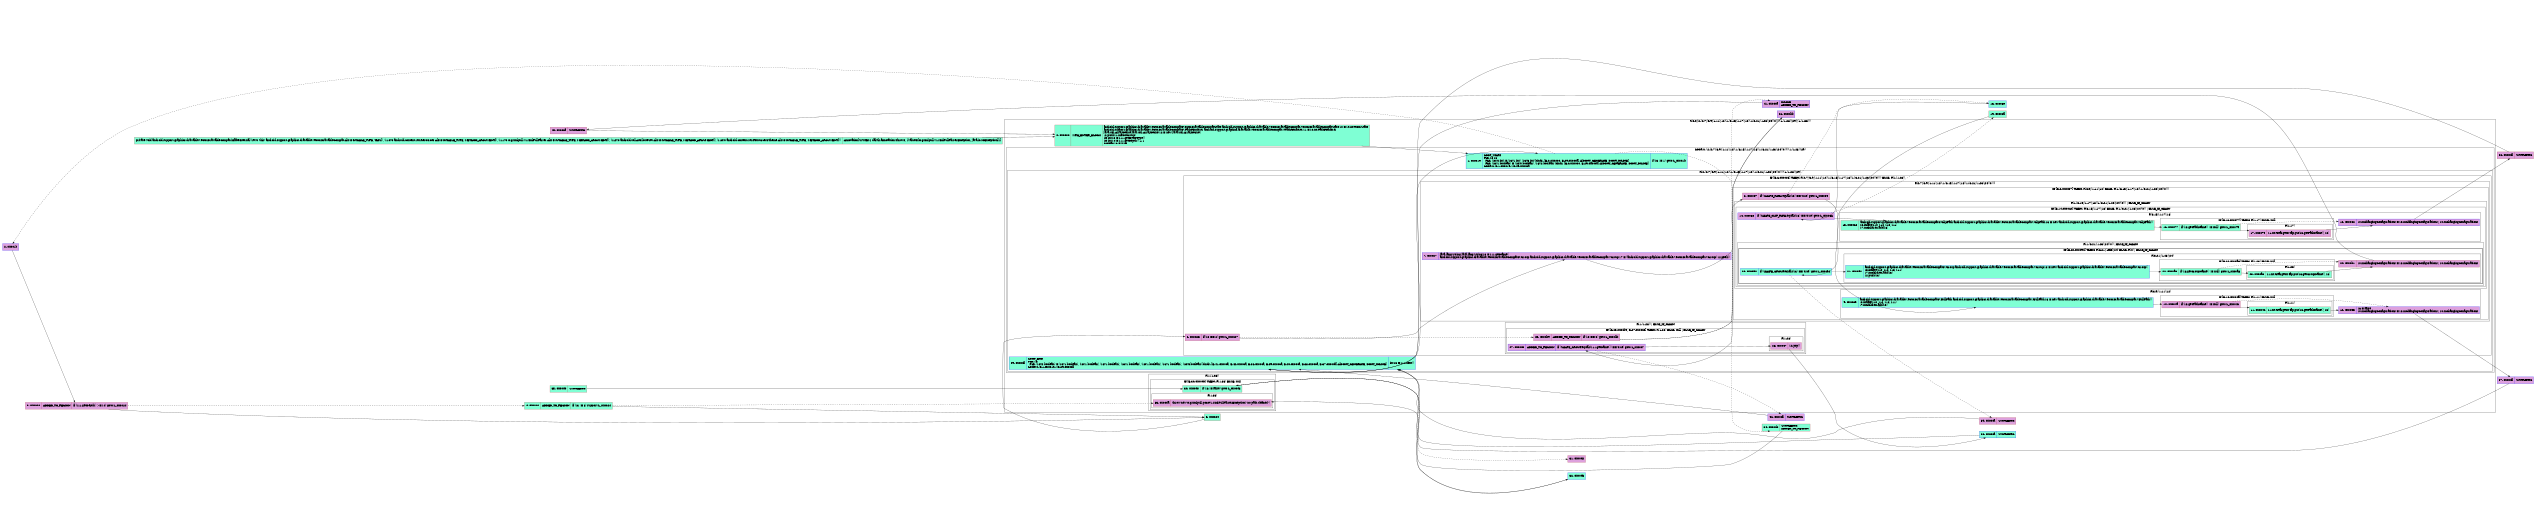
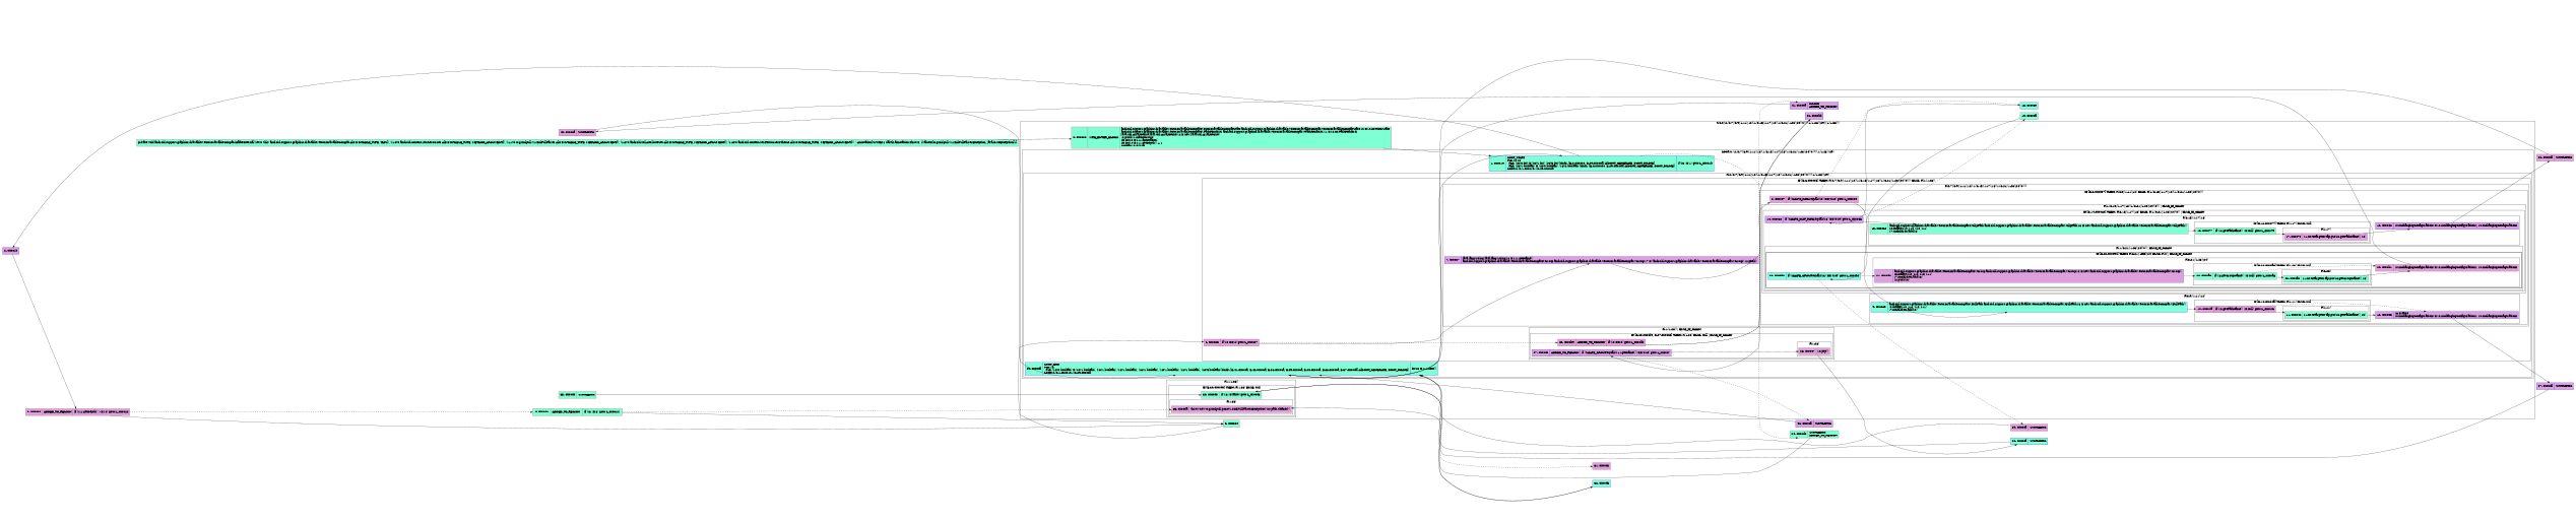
  digraph {
    rankdir=LR
    node [color=brown fillcolor=plum shape=record style=filled]
    n1 [fillcolor=aquamarine label="{11\:\ 0x004c|r1.mVGTargetsMap.put(r3.getPathName(), r3)\l}"]
    n2 [label="{10\:\ 0x004a|if (r3.getPathName() != null) goto L_0x004c\l}"]
    n3 [color=blue fillcolor=aquamarine label="{9\:\ 0x0039|android.support.graphics.drawable.VectorDrawableCompat$VFullPath android.support.graphics.drawable.VectorDrawableCompat.VFullPath r3 = new android.support.graphics.drawable.VectorDrawableCompat.VFullPath()\lr3.inflate(r10, r12, r13, r11)\lr7.mChildren.add(r3)\l}"]
    n4 [color=blue label="{12\:\ 0x0055|r6 = false\lr0.mChangingConfigurations = r3.mChangingConfigurations \| r0.mChangingConfigurations\l}"]
    n5 [label="{17\:\ 0x0079|r1.mVGTargetsMap.put(r3.getPathName(), r3)\l}"]
    n6 [fillcolor=aquamarine label="{16\:\ 0x0077|if (r3.getPathName() != null) goto L_0x0079\l}"]
    n7 [fillcolor=aquamarine label="{15\:\ 0x0066|android.support.graphics.drawable.VectorDrawableCompat$VClipPath android.support.graphics.drawable.VectorDrawableCompat.VClipPath r3 = new android.support.graphics.drawable.VectorDrawableCompat.VClipPath()\lr3.inflate(r10, r12, r13, r11)\lr7.mChildren.add(r3)\l}"]
    n8 [color=blue label="{18\:\ 0x0082|r0.mChangingConfigurations = r3.mChangingConfigurations \| r0.mChangingConfigurations\l}"]
    n9 [fillcolor=aquamarine label="{23\:\ 0x00a8|r1.mVGTargetsMap.put(r3.getGroupName(), r3)\l}"]
    n10 [fillcolor=aquamarine label="{22\:\ 0x00a6|if (r3.getGroupName() != null) goto L_0x00a8\l}"]
-   n11 [color=blue fillcolor=aquamarine label="{21\:\ 0x0092|android.support.graphics.drawable.VectorDrawableCompat$VGroup android.support.graphics.drawable.VectorDrawableCompat.VGroup r3 = new android.support.graphics.drawable.VectorDrawableCompat.VGroup()\lr3.inflate(r10, r12, r13, r11)\lr7.mChildren.add(r3)\lr2.push(r3)\l}"]
+   n11 [color=blue label="{21\:\ 0x0092|android.support.graphics.drawable.VectorDrawableCompat$VGroup android.support.graphics.drawable.VectorDrawableCompat.VGroup r3 = new android.support.graphics.drawable.VectorDrawableCompat.VGroup()\lr3.inflate(r10, r12, r13, r11)\lr7.mChildren.add(r3)\lr2.push(r3)\l}"]
    n12 [label="{24\:\ 0x00b1|r0.mChangingConfigurations = r3.mChangingConfigurations \| r0.mChangingConfigurations\l}"]
    n13 [color=blue fillcolor=aquamarine label="{20\:\ 0x0090|if (SHAPE_GROUP.equals(r3) == true) goto L_0x0092\l}"]
    n14 [color=blue label="{14\:\ 0x0064|if (SHAPE_CLIP_PATH.equals(r3) == true) goto L_0x0066\l}"]
    n15 [label="{8\:\ 0x0037|if (SHAPE_PATH.equals(r3) == true) goto L_0x0039\l}"]
    n16 [color=blue label="{7\:\ 0x0027|java.lang.String java.lang.String r3 = r11.getName()\landroid.support.graphics.drawable.VectorDrawableCompat$VGroup android.support.graphics.drawable.VectorDrawableCompat.VGroup r7 = (android.support.graphics.drawable.VectorDrawableCompat.VGroup) r2.peek()\l}"]
    n17 [label="{28\:\ 0x00c7|r2.pop()\l}"]
    n18 [label="{25\:\ 0x00b9|ADDED_TO_REGION\l|if (r3 == 3) goto L_0x00bb\l}"]
    n19 [color=blue label="{27\:\ 0x00c5|ADDED_TO_REGION\l|if (SHAPE_GROUP.equals(r11.getName()) == true) goto L_0x00c7\l}"]
    n20 [label="{6\:\ 0x0025|if (r3 == 2) goto L_0x0027\l}"]
    n21 [color=blue fillcolor=aquamarine label="{29\:\ 0x00ca|LOOP_END\lPHI: r6 \l  PHI: (r6v2 boolean) = (r6v1 boolean), (r6v1 boolean), (r6v1 boolean), (r6v1 boolean), (r6v1 boolean), (r6v1 boolean), (r6v5 boolean) binds: [B:41:0x00ca, B:42:0x00ca, B:36:0x00ca, B:39:0x00ca, B:40:0x00ca, B:38:0x00ca, B:37:0x00ca] A[DONT_GENERATE, DONT_INLINE]\lLOOP:0: B:1:0x0019\-\>B:29:0x00ca\l|int r3 = r11.next()\l}"]
    n22 [color=blue fillcolor=aquamarine label="{1\:\ 0x0019|LOOP_START\lPHI: r3 r6 \l  PHI: (r3v2 int) = (r3v1 int), (r3v3 int) binds: [B:0:0x0000, B:29:0x00ca] A[DONT_GENERATE, DONT_INLINE]\l  PHI: (r6v1 boolean) = (r6v0 boolean), (r6v2 boolean) binds: [B:0:0x0000, B:29:0x00ca] A[DONT_GENERATE, DONT_INLINE]\lLOOP:0: B:1:0x0019\-\>B:29:0x00ca\l|if (r3 != 1) goto L_0x001b\l}"]
    n23 [label="{33\:\ 0x00da|throw new org.xmlpull.p030v1.XmlPullParserException(\"no path defined\")\l}"]
    n24 [fillcolor=aquamarine label="{30\:\ 0x00d0|if (r6 != false) goto L_0x00d3\l}"]
-   n25 [fillcolor=aquamarine label="{0\:\ 0x0000|MTH_ENTER_BLOCK\l|android.support.graphics.drawable.VectorDrawableCompat$VectorDrawableCompatState android.support.graphics.drawable.VectorDrawableCompat.VectorDrawableCompatState r0 = r9.mVectorState\landroid.support.graphics.drawable.VectorDrawableCompat$VPathRenderer android.support.graphics.drawable.VectorDrawableCompat.VPathRenderer r1 = r0.mVPathRenderer\ljava.util.ArrayDeque java.util.ArrayDeque r2 = new java.util.ArrayDeque()\lr2.push(r1.mRootGroup)\lint int r3 = r11.getEventType()\lint int r4 = r11.getDepth() + 1\lboolean r6 = true\l}"]
+   n25 [fillcolor=aquamarine label="{0\:\ 0x0000|MTH_ENTER_BLOCK\l|android.support.graphics.drawable.VectorDrawableCompat$VectorDrawableCompatState android.support.graphics.drawable.VectorDrawableCompat.VectorDrawableCompatState r0 = r9.mVectorState\landroid.support.graphics.drawable.VectorDrawableCompat$VPathRenderer android.support.graphics.drawable.VectorDrawableCompat.VPathRenderer r1 = r0.mVPathRenderer\ljava.util.ArrayDeque java.util.ArrayDeque r2 = new java.util.ArrayDeque()\lr2.push(r1.mRootGroup)\lint int r3 = r11.annotation()\lint int r4 = r11.getDepth() + 1\lboolean r6 = true\l}"]
    n26 [color=blue label="{37\:\ 0x00ca|SYNTHETIC\l}"]
    n27 [label="{38\:\ 0x00ca|SYNTHETIC\l}"]
    n28 [label="{40\:\ 0x00ca|SYNTHETIC\l}"]
    n29 [label="{39\:\ 0x00ca|SYNTHETIC\l}"]
    n30 [fillcolor=aquamarine label="{19\:\ 0x008a}"]
    n31 [color=blue fillcolor=aquamarine label="{13\:\ 0x005e}"]
    n32 [color=blue fillcolor=aquamarine label="{36\:\ 0x00ca|SYNTHETIC\l}"]
    n33 [color=blue label="{26\:\ 0x00bb}"]
    n34 [color=blue label="{41\:\ 0x00ca|INLINE\lADDED_TO_REGION\l}"]
    n35 [color=blue label="{42\:\ 0x00ca|SYNTHETIC\l}"]
    n36 [color=blue label="{2\:\ 0x001b}"]
    n37 [fillcolor=aquamarine label="{34\:\ 0x00d0|SYNTHETIC\lADDED_TO_REGION\l}"]
    n38 [label="{31\:\ 0x00d2}"]
    n39 [color=blue fillcolor=aquamarine label="{32\:\ 0x00d3}"]
    n40 [label="{3\:\ 0x0020|ADDED_TO_REGION\l|if (r11.getDepth() \>= r4) goto L_0x0024\l}"]
-   n41 [fillcolor=aquamarine label="{4\:\ 0x0022|ADDED_TO_REGION\l|if (r3 != 3) support L_0x0024\l}"]
+   n41 [fillcolor=aquamarine label="{4\:\ 0x0022|ADDED_TO_REGION\l|if (r3 != 3) goto L_0x0024\l}"]
    n42 [fillcolor=aquamarine label="{5\:\ 0x0024}"]
    n43 [fillcolor=aquamarine label="{35\:\ 0x00d0|SYNTHETIC\l}"]
    n44 [fillcolor=aquamarine label="{private void android.support.graphics.drawable.VectorDrawableCompat.inflateInternal((r9v0 'this' android.support.graphics.drawable.VectorDrawableCompat A[IMMUTABLE_TYPE, THIS]), (r10v0 android.content.res.Resources A[IMMUTABLE_TYPE, METHOD_ARGUMENT]), (r11v0 org.xmlpull.v1.XmlPullParser A[IMMUTABLE_TYPE, METHOD_ARGUMENT]), (r12v0 android.util.AttributeSet A[IMMUTABLE_TYPE, METHOD_ARGUMENT]), (r13v0 android.content.res.Resources$Theme A[IMMUTABLE_TYPE, METHOD_ARGUMENT]))  | Annotation[SYSTEM, dalvik.annotation.Throws, \{value=[org.xmlpull.v1.XmlPullParserException, java.io.IOException]\}]\l}"]
    subgraph cluster_1 {
      label="R(3:0|(2:(2:7|(3:9|(1:11)|12)(1:(3:15|(1:17)|18)(1:(3:21|(1:23)|24)(0))))(1:(1:28))|29)|(1:(1:33)))"
      n25
      subgraph cluster_2 {
        label="LOOP:0: (2:(2:7|(3:9|(1:11)|12)(1:(3:15|(1:17)|18)(1:(3:21|(1:23)|24)(0))))(1:(1:28))|29)"
        n22
        subgraph cluster_3 {
          label="R(2:(2:7|(3:9|(1:11)|12)(1:(3:15|(1:17)|18)(1:(3:21|(1:23)|24)(0))))(1:(1:28))|29)"
          n21
          subgraph cluster_4 {
            label="IF [B:6:0x0025] THEN: R(2:7|(3:9|(1:11)|12)(1:(3:15|(1:17)|18)(1:(3:21|(1:23)|24)(0)))) ELSE: R(1:(1:28))"
            n20
            subgraph cluster_5 {
              label="R(2:7|(3:9|(1:11)|12)(1:(3:15|(1:17)|18)(1:(3:21|(1:23)|24)(0))))"
              n16
              subgraph cluster_6 {
                label="IF [B:8:0x0037] THEN: R(3:9|(1:11)|12) ELSE: R(1:(3:15|(1:17)|18)(1:(3:21|(1:23)|24)(0)))"
                n15
                subgraph cluster_7 {
                  label="R(3:9|(1:11)|12)"
                  n3
                  n4
                  subgraph cluster_8 {
                    label="IF [B:10:0x004a] THEN: R(1:11) ELSE: null"
                    n2
                    subgraph cluster_9 {
                      label="R(1:11)"
                      n1
                    }
                  }
                }
                subgraph cluster_10 {
                  label="R(1:(3:15|(1:17)|18)(1:(3:21|(1:23)|24)(0))) | ELSE_IF_CHAIN\l"
                  subgraph cluster_11 {
                    label="IF [B:14:0x0064] THEN: R(3:15|(1:17)|18) ELSE: R(1:(3:21|(1:23)|24)(0)) | ELSE_IF_CHAIN\l"
                    n14
                    subgraph cluster_12 {
                      label="R(3:15|(1:17)|18)"
                      n7
                      n8
                      subgraph cluster_13 {
                        label="IF [B:16:0x0077] THEN: R(1:17) ELSE: null"
                        n6
                        subgraph cluster_14 {
                          label="R(1:17)"
                          n5
                        }
                      }
                    }
                    subgraph cluster_15 {
                      label="R(1:(3:21|(1:23)|24)(0)) | ELSE_IF_CHAIN\l"
                      subgraph cluster_16 {
                        label="IF [B:20:0x0090] THEN: R(3:21|(1:23)|24) ELSE: R(0) | ELSE_IF_CHAIN\l"
                        n13
                        subgraph cluster_17 {
                          label="R(3:21|(1:23)|24)"
                          n11
                          n12
                          subgraph cluster_18 {
                            label="IF [B:22:0x00a6] THEN: R(1:23) ELSE: null"
                            n10
                            subgraph cluster_19 {
-                             label="R(1:23)"
+                             label="R(6:23)"
                              n9
                            }
                          }
                        }
                        subgraph cluster_20 {
                          label="R(0)"
                        }
                      }
                    }
                  }
                }
              }
            }
            subgraph cluster_21 {
              label="R(1:(1:28)) | ELSE_IF_CHAIN\l"
              subgraph cluster_22 {
                label="IF [B:25:0x00b9, B:27:0x00c5] THEN: R(1:28) ELSE: null | ELSE_IF_CHAIN\l"
                n18
                n19
                subgraph cluster_23 {
                  label="R(1:28)"
                  n17
                }
              }
            }
          }
        }
      }
      subgraph cluster_24 {
        label="R(1:(1:33))"
        subgraph cluster_25 {
          label="IF [B:30:0x00d0] THEN: R(1:33) ELSE: null"
          n24
          subgraph cluster_26 {
            label="R(1:33)"
            n23
          }
        }
      }
    }
    n1 -> n4
    n2 -> n1
    n2 -> n4 [style=dashed]
    n3 -> n2
    n4 -> n26
    n5 -> n8
    n6 -> n5
-   n6 -> n8 [style=dashed]
    n7 -> n6
    n8 -> n27
    n9 -> n12
    n10 -> n9
    n10 -> n12 [style=dashed]
    n11 -> n10
    n12 -> n28
    n13 -> n11
    n13 -> n29 [style=dashed]
    n14 -> n7
    n14 -> n30 [style=dashed]
    n15 -> n3
    n15 -> n31 [style=dashed]
    n16 -> n15
    n17 -> n32
    n18 -> n33
    n18 -> n34 [style=dashed]
    n19 -> n17
    n19 -> n35 [style=dashed]
    n20 -> n16
    n20 -> n18 [style=dashed]
    n21 -> n22
-   n22 -> n36 [style=dashed]
+   n22 -> n36
    n22 -> n37 [style=dashed]
    n24 -> n38 [style=dashed]
    n24 -> n39
    n25 -> n22
    n26 -> n21
    n27 -> n21
-   n28 -> n25
+   n28 -> n21
    n29 -> n21
    n30 -> n13
    n31 -> n14
    n32 -> n21
    n33 -> n19
    n34 -> n21
    n35 -> n21
    n36 -> n40
    n37 -> n24
    n39 -> n23
    n40 -> n41 [style=dashed]
    n40 -> n42
    n41 -> n23 [style=dashed]
    n41 -> n42
    n42 -> n20
    n43 -> n24
    n44 -> n25
  }
